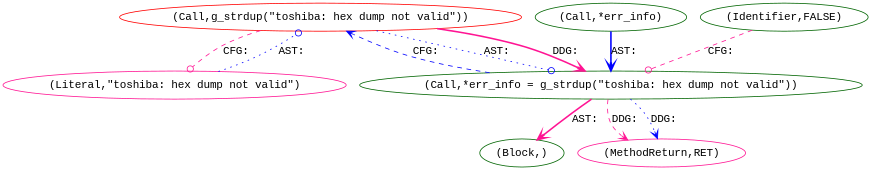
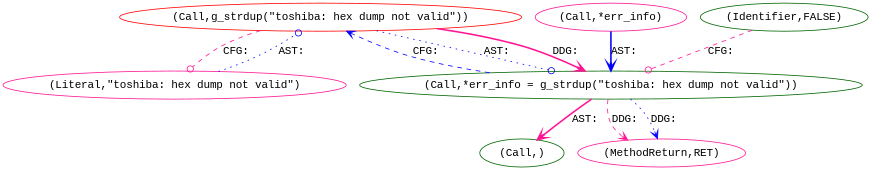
  digraph {
    fontname="Liberation Mono"
    node [color=darkgreen fontname="Liberation Mono"]
    edge [arrowhead=vee color=blue fontname="Liberation Mono" style=dashed]
    n1 [color=red label="(Call,g_strdup(\"toshiba: hex dump not valid\"))"]
    n2 [label="(Call,*err_info = g_strdup(\"toshiba: hex dump not valid\"))"]
    n3 [color=deeppink label="(Literal,\"toshiba: hex dump not valid\")"]
-   n4 [label="(Block,)"]
+   n4 [label="(Call,)"]
    n5 [color=deeppink label="(MethodReturn,RET)"]
-   n6 [label="(Call,*err_info)"]
+   n6 [color=deeppink label="(Call,*err_info)"]
    n7 [label="(Identifier,FALSE)"]
    n1 -> n2 [arrowhead=odot label="AST: " style=dotted]
    n1 -> n2 [color=deeppink label="DDG: " style=bold]
    n1 -> n3 [arrowhead=odot color=deeppink label="CFG: "]
    n2 -> n1 [label="CFG: "]
    n2 -> n4 [color=deeppink label="AST: " style=bold]
    n2 -> n5 [color=deeppink label="DDG: "]
    n2 -> n5 [label="DDG: " style=dotted]
    n3 -> n1 [arrowhead=odot label="AST: " style=dotted]
    n6 -> n2 [label="AST: " style=bold]
    n7 -> n2 [arrowhead=odot color=deeppink label="CFG: "]
  }
